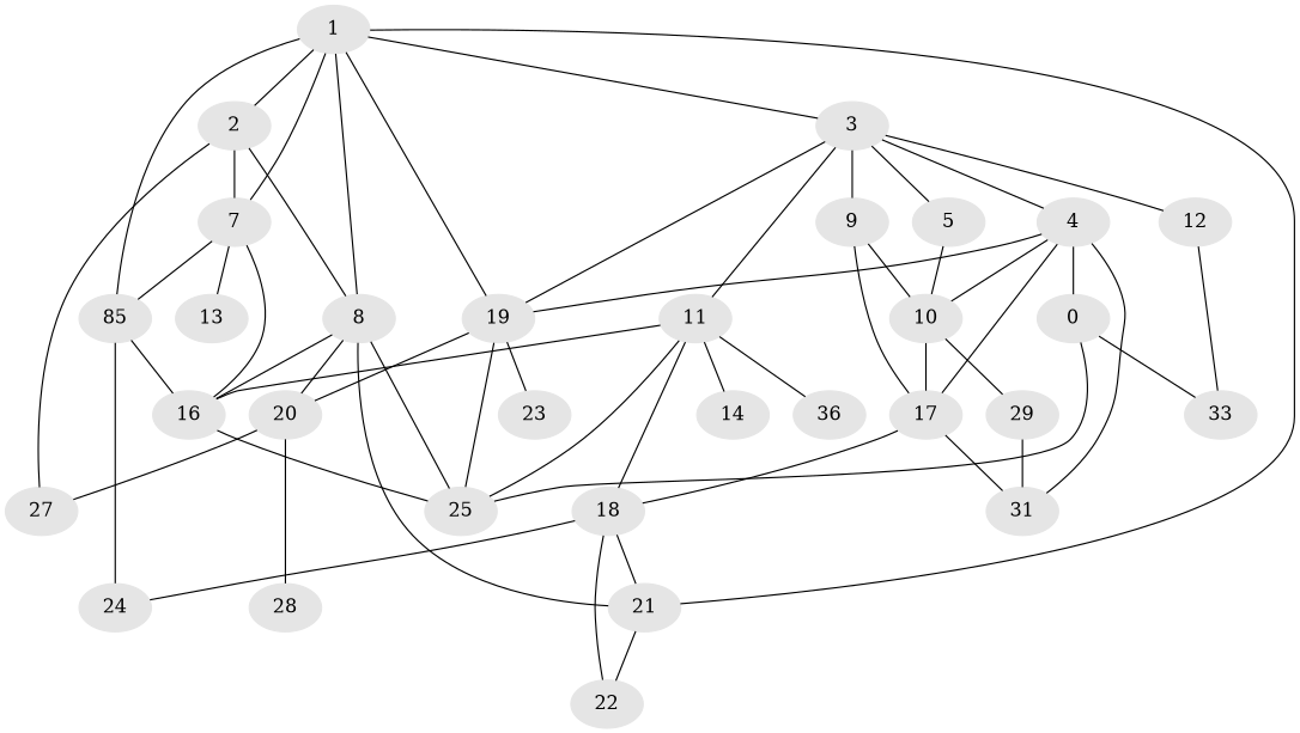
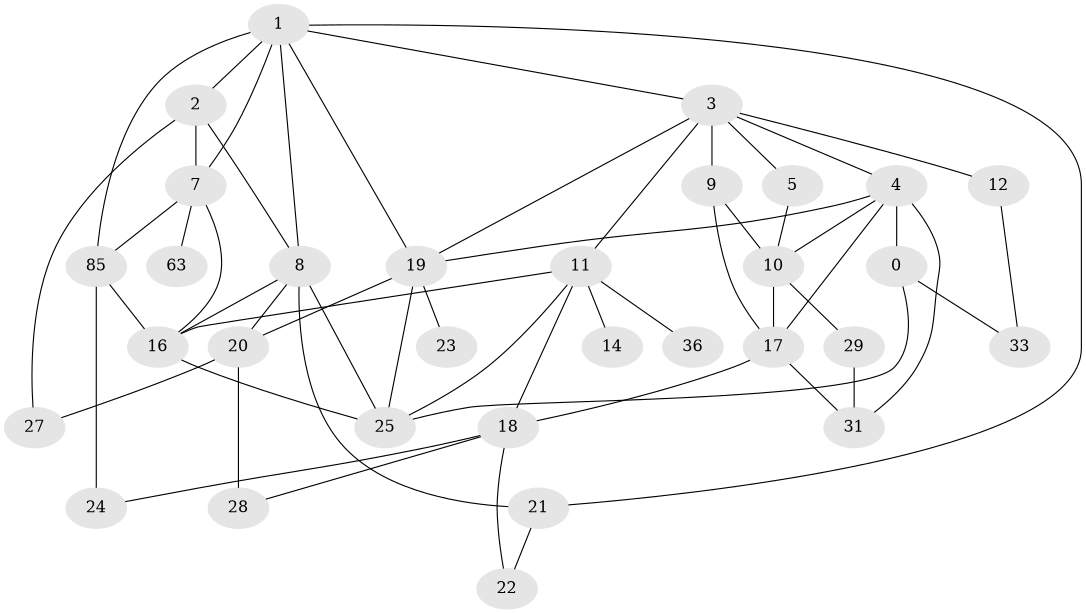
  graph {
    node [color=gray90 style=filled]
    edge [weight=1.0]
    1
    2
    3
    7
    8
    n6 [label=85]
    19
    21
    27
    4
    5
    9
    11
    12
-   13
+   13 [label=63]
    16
    25
    20
    24
    23
    22
    n22 [label=0]
    10
    17
    31
    14
    18
    n28 [label=36]
    n29 [label=33]
    29
    28
    1 -- 2
    1 -- 3
    1 -- 7 [weight=2.0]
    1 -- 8
    1 -- n6
    1 -- 19
    1 -- 21
    2 -- 7
    2 -- 8
    2 -- 27 [weight=2.0]
    3 -- 19
    3 -- 4
    3 -- 5
    3 -- 9
    3 -- 11
    3 -- 12
    7 -- n6
    7 -- 13
    7 -- 16
    8 -- 21
    8 -- 16
    8 -- 25
    8 -- 20 [weight=2.0]
    n6 -- 16
    n6 -- 24 [weight=2.0]
    19 -- 25
    19 -- 20
    19 -- 23
    21 -- 22
    4 -- 19
    4 -- n22 [weight=6.0]
    4 -- 10
    4 -- 17
    4 -- 31
    5 -- 10
    9 -- 10
    9 -- 17 [weight=2.0]
    11 -- 16
    11 -- 25
    11 -- 14
    11 -- 18
    11 -- n28
    12 -- n29
    16 -- 25
    20 -- 27
    20 -- 28 [weight=3.0]
    n22 -- 25
    n22 -- n29
    10 -- 17
    10 -- 29 [weight=3.0]
    17 -- 31
    17 -- 18
-   18 -- 21
+   18 -- 28
    18 -- 24
    18 -- 22
    29 -- 31
  }
